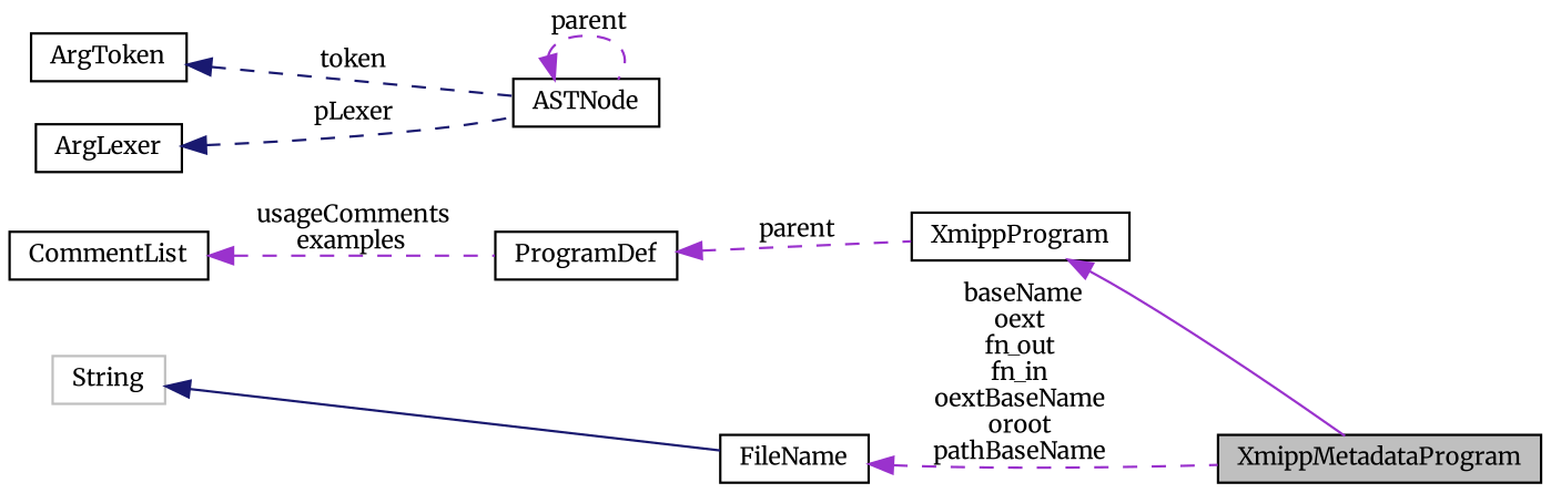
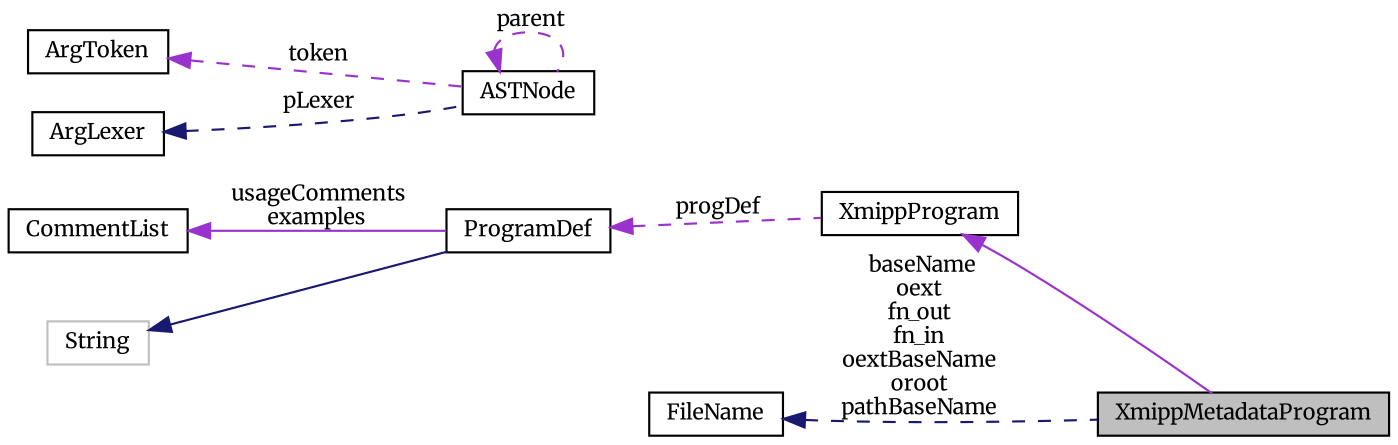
  digraph {
    fontname=Merriweather
    rankdir=LR
    node [color=black fillcolor=white fontname=Merriweather fontsize=10 shape=record style=filled]
    edge [color=darkorchid3 dir=back fontname=Merriweather fontsize=10 labelfontname=Helvetica labelfontsize=10 style=dashed]
    n1 [fillcolor=grey75 fontcolor=black height=0.2 label=XmippMetadataProgram width=0.4]
    n2 [height=0.2 label=XmippProgram width=0.4]
    n3 [height=0.2 label=ProgramDef width=0.4]
    n4 [height=0.2 label=ASTNode width=0.4]
    n5 [height=0.2 label=ArgToken width=0.4]
    n6 [height=0.2 label=ArgLexer width=0.4]
    n7 [height=0.2 label=CommentList width=0.4]
    n8 [height=0.2 label=FileName width=0.4]
    n9 [color=grey75 height=0.2 label=String width=0.4]
    n2 -> n1 [style=solid]
-   n3 -> n2 [label=" parent"]
+   n3 -> n2 [label=" progDef"]
    n4 -> n4 [label=" parent"]
-   n5 -> n4 [color=midnightblue label=" token"]
+   n5 -> n4 [label=" token"]
    n6 -> n4 [color=midnightblue label=" pLexer"]
-   n7 -> n3 [label=" usageComments\nexamples"]
-   n8 -> n1 [label=" baseName\noext\nfn_out\nfn_in\noextBaseName\noroot\npathBaseName"]
-   n9 -> n8 [color=midnightblue style=solid]
+   n7 -> n3 [label=" usageComments\nexamples" style=solid]
+   n8 -> n1 [color=midnightblue label=" baseName\noext\nfn_out\nfn_in\noextBaseName\noroot\npathBaseName"]
+   n9 -> n3 [color=midnightblue style=solid]
  }
